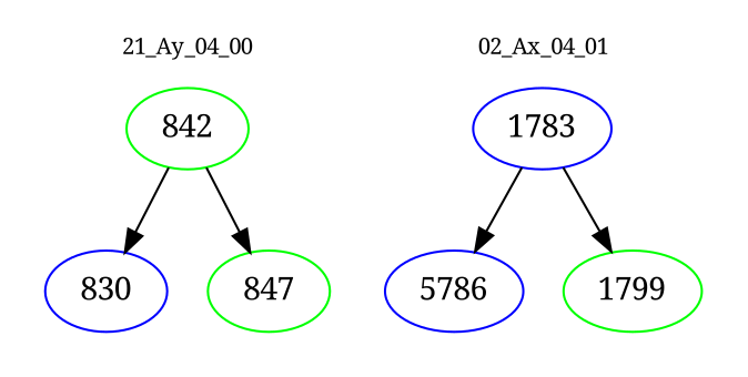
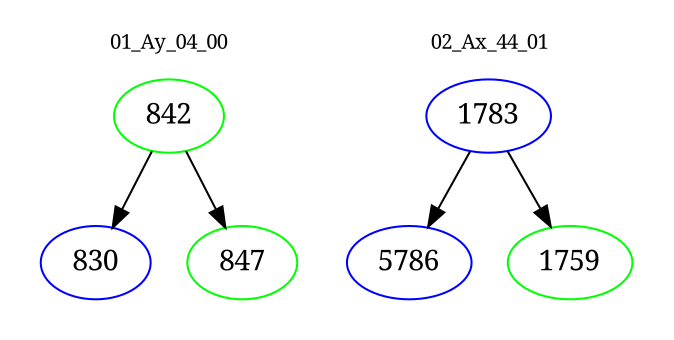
  digraph {
    fontname="Noto Serif"
    node [color=green fontname="Noto Serif"]
    edge [color=black fontname="Noto Serif"]
    n1 [label=842]
    n2 [color=blue label=830]
    n3 [label=847]
    n4 [color=blue label=1783]
    n5 [color=blue label=5786]
-   n6 [label=1799]
+   n6 [label=1759]
    subgraph cluster_1 {
      color=white
      fontsize=10
-     label="21_Ay_04_00"
+     label="01_Ay_04_00"
      n1
      n2
      n3
    }
    subgraph cluster_2 {
      color=white
      fontsize=10
-     label="02_Ax_04_01"
+     label="02_Ax_44_01"
      n4
      n5
      n6
    }
    n1 -> n2
    n1 -> n3
    n4 -> n5
    n4 -> n6
  }
